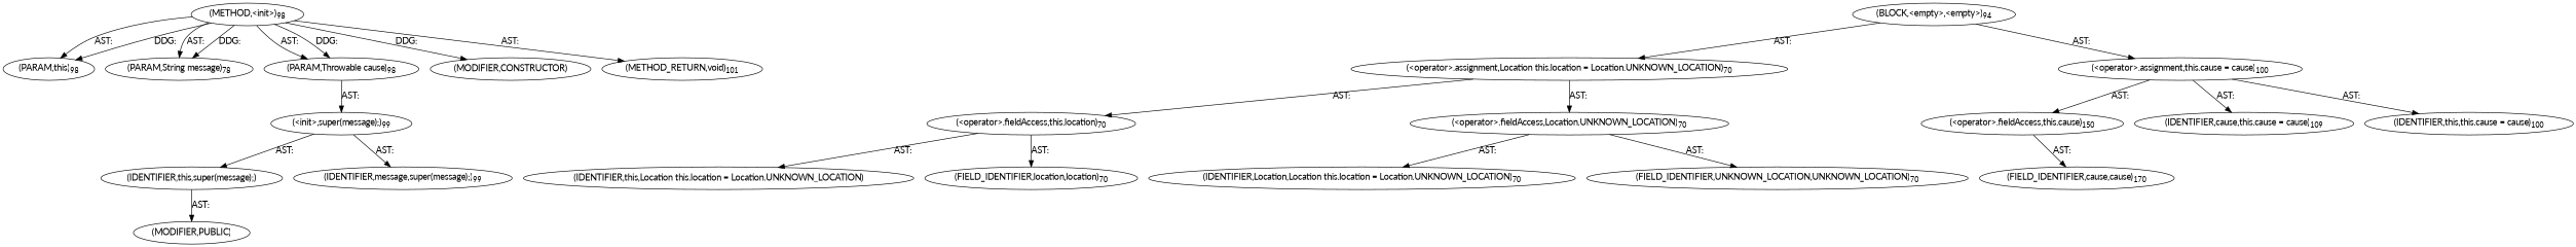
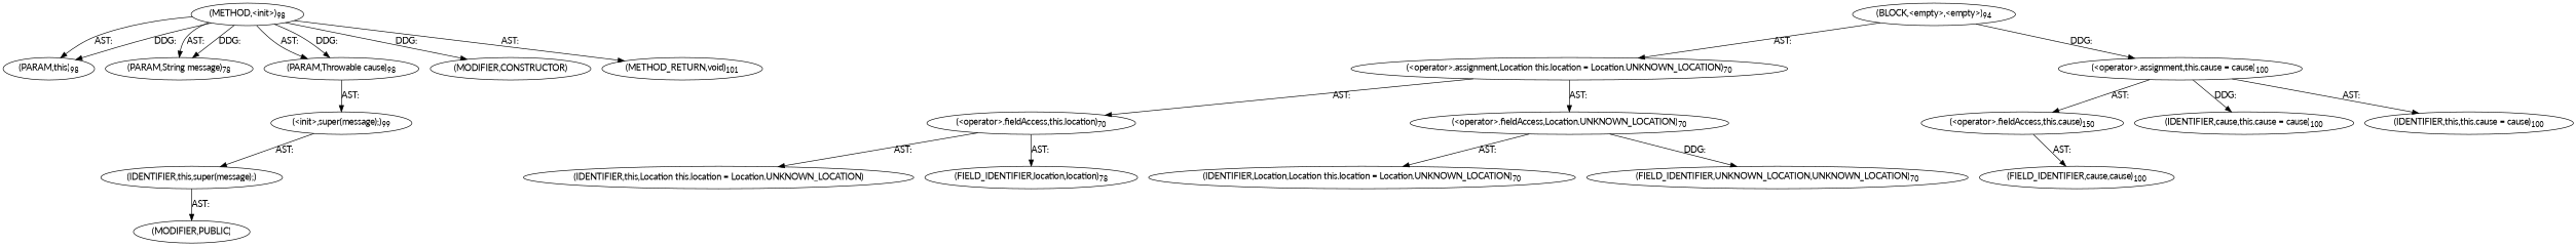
  digraph {
    fontname=Lato
    node [fontname=Lato]
    edge [fontname=Lato]
    n1 [label=<(METHOD,&lt;init&gt;)<SUB>98</SUB>>]
    n2 [label=<(PARAM,this)<SUB>98</SUB>>]
    n3 [label=<(PARAM,String message)<SUB>78</SUB>>]
    n4 [label=<(PARAM,Throwable cause)<SUB>98</SUB>>]
    n5 [label=<(MODIFIER,CONSTRUCTOR)>]
    n6 [label=<(METHOD_RETURN,void)<SUB>101</SUB>>]
    n7 [label=<(&lt;init&gt;,super(message);)<SUB>99</SUB>>]
    n8 [label=<(BLOCK,&lt;empty&gt;,&lt;empty&gt;)<SUB>94</SUB>>]
    n9 [label=<(&lt;operator&gt;.assignment,Location this.location = Location.UNKNOWN_LOCATION)<SUB>70</SUB>>]
    n10 [label=<(&lt;operator&gt;.assignment,this.cause = cause)<SUB>100</SUB>>]
    n11 [label=<(MODIFIER,PUBLIC)>]
    n12 [label=<(&lt;operator&gt;.fieldAccess,this.location)<SUB>70</SUB>>]
    n13 [label=<(&lt;operator&gt;.fieldAccess,Location.UNKNOWN_LOCATION)<SUB>70</SUB>>]
    n14 [label=<(IDENTIFIER,this,super(message);)>]
-   n15 [label=<(IDENTIFIER,message,super(message);)<SUB>99</SUB>>]
    n16 [label=<(&lt;operator&gt;.fieldAccess,this.cause)<SUB>150</SUB>>]
-   n17 [label=<(IDENTIFIER,cause,this.cause = cause)<SUB>109</SUB>>]
+   n17 [label=<(IDENTIFIER,cause,this.cause = cause)<SUB>100</SUB>>]
    n18 [label=<(IDENTIFIER,this,this.cause = cause)<SUB>100</SUB>>]
    n19 [label=<(IDENTIFIER,this,Location this.location = Location.UNKNOWN_LOCATION)>]
-   n20 [label=<(FIELD_IDENTIFIER,location,location)<SUB>70</SUB>>]
+   n20 [label=<(FIELD_IDENTIFIER,location,location)<SUB>78</SUB>>]
    n21 [label=<(IDENTIFIER,Location,Location this.location = Location.UNKNOWN_LOCATION)<SUB>70</SUB>>]
    n22 [label=<(FIELD_IDENTIFIER,UNKNOWN_LOCATION,UNKNOWN_LOCATION)<SUB>70</SUB>>]
-   n23 [label=<(FIELD_IDENTIFIER,cause,cause)<SUB>170</SUB>>]
+   n23 [label=<(FIELD_IDENTIFIER,cause,cause)<SUB>100</SUB>>]
    n1 -> n2 [label="AST: "]
    n1 -> n2 [label="DDG: "]
    n1 -> n3 [label="AST: "]
    n1 -> n3 [label="DDG: "]
    n1 -> n4 [label="AST: "]
    n1 -> n4 [label="DDG: "]
    n1 -> n5 [label="DDG: "]
    n1 -> n6 [label="AST: "]
    n4 -> n7 [label="AST: "]
    n7 -> n14 [label="AST: "]
-   n7 -> n15 [label="AST: "]
    n8 -> n9 [label="AST: "]
-   n8 -> n10 [label="AST: "]
+   n8 -> n10 [label="DDG: "]
    n9 -> n12 [label="AST: "]
    n9 -> n13 [label="AST: "]
    n10 -> n16 [label="AST: "]
-   n10 -> n17 [label="AST: "]
+   n10 -> n17 [label="DDG: "]
    n10 -> n18 [label="AST: "]
    n12 -> n19 [label="AST: "]
    n12 -> n20 [label="AST: "]
    n13 -> n21 [label="AST: "]
-   n13 -> n22 [label="AST: "]
+   n13 -> n22 [label="DDG: "]
    n14 -> n11 [label="AST: "]
    n16 -> n23 [label="AST: "]
  }
